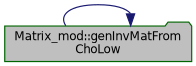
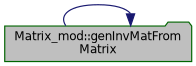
  digraph {
    rankdir=LR
-   n1 [color=darkgreen fillcolor=grey75 fontcolor=black fontname=Helvetica fontsize=10 height=0.2 label="Matrix_mod::genInvMatFrom\lChoLow" shape=folder style=filled width=0.4]
+   n1 [color=darkgreen fillcolor=grey75 fontcolor=black fontname=Helvetica fontsize=10 height=0.2 label="Matrix_mod::genInvMatFrom\lMatrix" shape=folder style=filled width=0.4]
    n1 -> n1 [color=midnightblue fontname=Helvetica fontsize=10 labelfontname=Helvetica labelfontsize=10 style=solid]
  }
